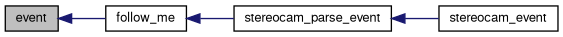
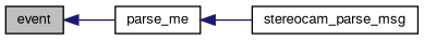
  digraph {
    rankdir=LR
    node [color=black fillcolor=white fontname=FreeSans fontsize=10 shape=record style=filled]
    edge [color=midnightblue dir=back fontname=FreeSans fontsize=10 labelfontname=FreeSans labelfontsize=10 style=solid]
    n1 [fillcolor=grey75 fontcolor=black height=0.2 label=event width=0.4]
-   n2 [height=0.2 label=follow_me width=0.4]
-   n3 [height=0.2 label=stereocam_parse_event width=0.4]
-   n4 [height=0.2 label=stereocam_event width=0.4]
+   n2 [height=0.2 label=parse_me width=0.4]
+   n3 [height=0.2 label=stereocam_parse_msg width=0.4]
    n1 -> n2
    n2 -> n3
-   n3 -> n4
  }
